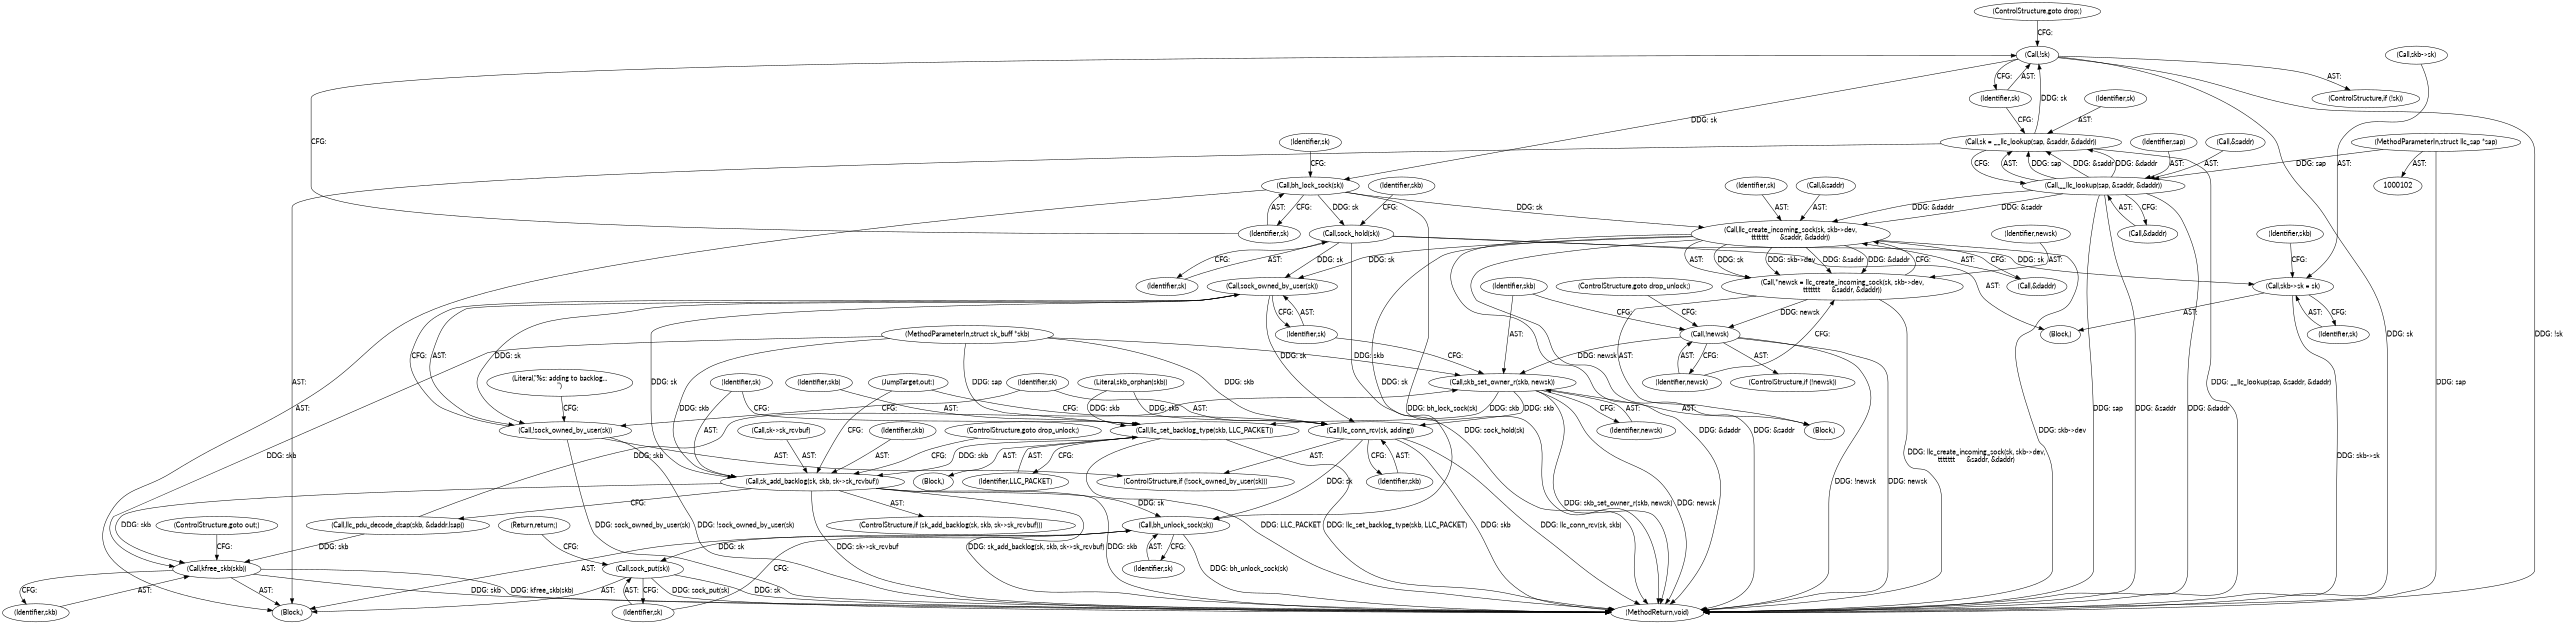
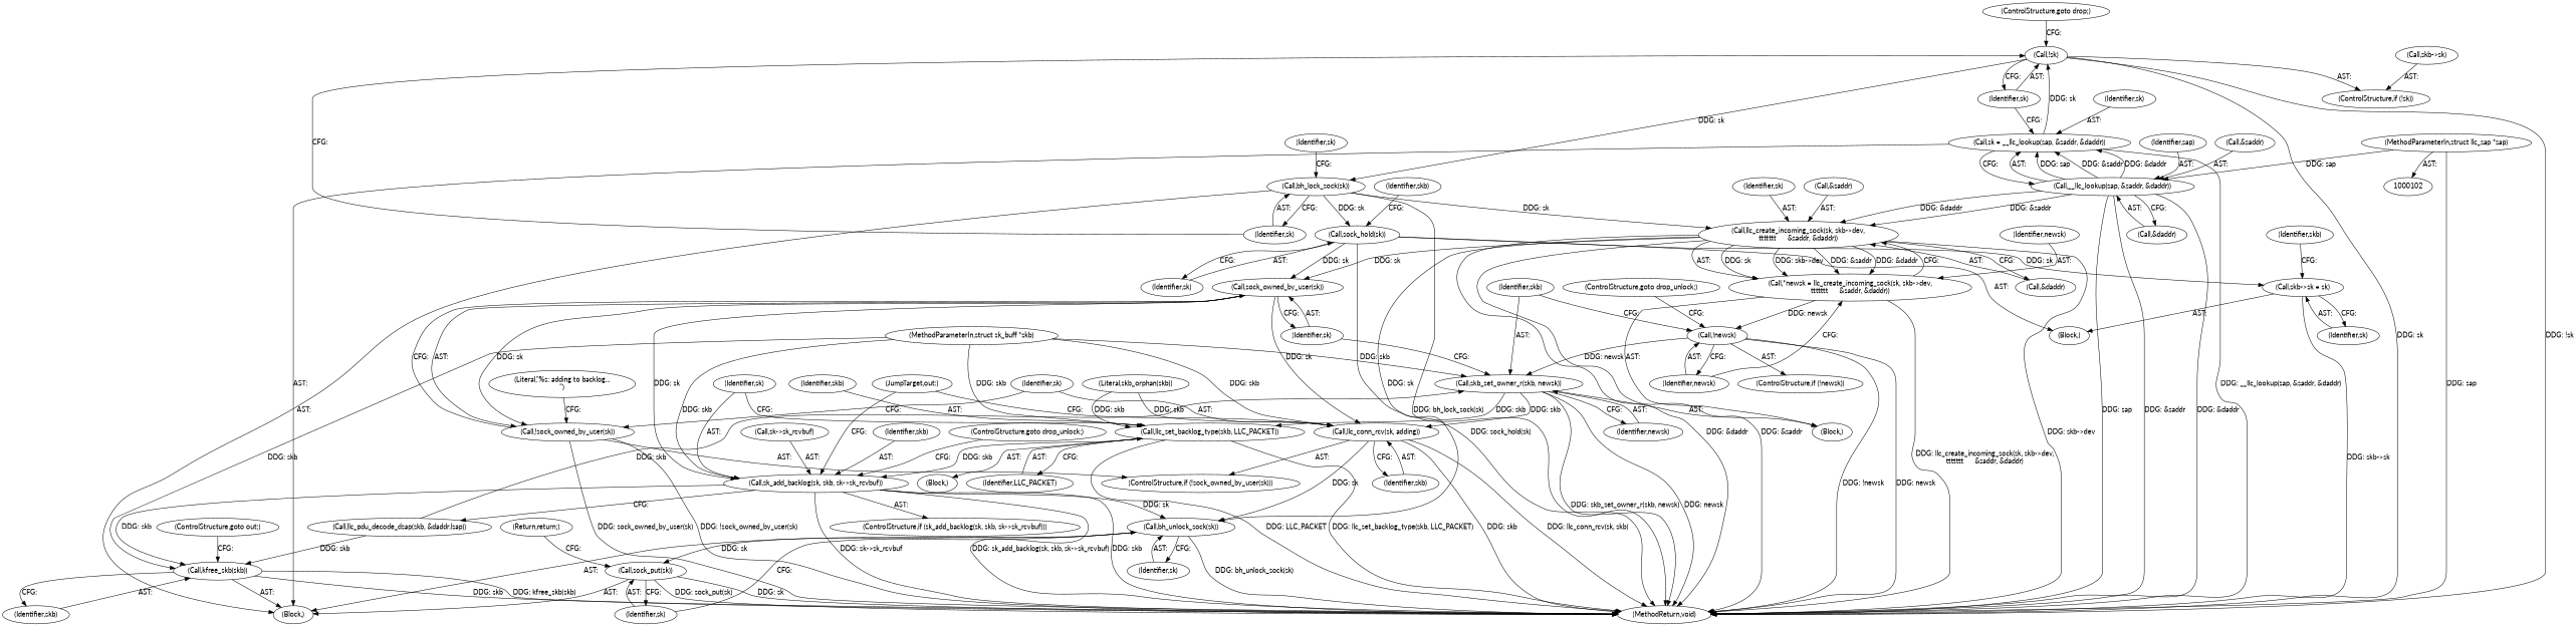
  digraph {
    fontname=Lato
    node [fontname=Lato]
    edge [fontname=Lato]
    n1 [label="(Call,!sk)"]
    n2 [label="(Call,bh_lock_sock(sk))"]
    n3 [label="(Identifier,sk)"]
    n4 [label="(ControlStructure,if (!sk))"]
    n5 [label="(MethodReturn,void)"]
    n6 [label="(Block,)"]
    n7 [label="(Call,llc_create_incoming_sock(sk, skb->dev,\n\t\t\t\t\t\t\t      &saddr, &daddr))"]
    n8 [label="(Call,sock_hold(sk))"]
    n9 [label="(Identifier,sk)"]
    n10 [label="(Call,sk = __llc_lookup(sap, &saddr, &daddr))"]
    n11 [label="(Call,__llc_lookup(sap, &saddr, &daddr))"]
    n12 [label="(Call,&daddr)"]
    n13 [label="(Call,*newsk = llc_create_incoming_sock(sk, skb->dev,\n\t\t\t\t\t\t\t      &saddr, &daddr))"]
    n14 [label="(Call,bh_unlock_sock(sk))"]
    n15 [label="(Call,sock_owned_by_user(sk))"]
    n16 [label="(Call,&daddr)"]
    n17 [label="(MethodParameterIn,struct llc_sap *sap)"]
    1000102
    n19 [label="(Call,skb->sk = sk)"]
    n20 [label="(Identifier,sk)"]
    n21 [label="(Block,)"]
    n22 [label="(Call,!newsk)"]
    n23 [label="(Block,)"]
    n24 [label="(Call,sock_put(sk))"]
    n25 [label="(Identifier,sk)"]
    n26 [label="(Call,llc_conn_rcv(sk, adding))"]
    n27 [label="(Call,sk_add_backlog(sk, skb, sk->sk_rcvbuf))"]
    n28 [label="(Call,!sock_owned_by_user(sk))"]
    n29 [label="(Identifier,sk)"]
    n30 [label="(Call,skb_set_owner_r(skb, newsk))"]
    n31 [label="(ControlStructure,if (!newsk))"]
    n32 [label="(Identifier,newsk)"]
    n33 [label="(Call,llc_set_backlog_type(skb, LLC_PACKET))"]
    n34 [label="(Identifier,newsk)"]
    n35 [label="(Identifier,skb)"]
    n36 [label="(ControlStructure,if (!sock_owned_by_user(sk)))"]
    n37 [label="(Identifier,LLC_PACKET)"]
    n38 [label="(Block,)"]
    n39 [label="(Identifier,sk)"]
    n40 [label="(Call,kfree_skb(skb))"]
    n41 [label="(ControlStructure,if (sk_add_backlog(sk, skb, sk->sk_rcvbuf)))"]
    n42 [label="(Call,llc_pdu_decode_dsap(skb, &daddr.lsap))"]
    n43 [label="(Identifier,skb)"]
    n44 [label="(Call,sk->sk_rcvbuf)"]
    n45 [label="(Identifier,sk)"]
    n46 [label="(Literal,skb_orphan(skb))"]
    n47 [label="(Literal,\"%s: adding to backlog...\n\")"]
    n48 [label="(Identifier,skb)"]
    n49 [label="(JumpTarget,out:)"]
    n50 [label="(Identifier,sk)"]
    n51 [label="(Identifier,sk)"]
    n52 [label="(ControlStructure,goto drop;)"]
    n53 [label="(Call,skb->sk)"]
    n54 [label="(Identifier,sk)"]
    n55 [label="(Identifier,newsk)"]
    n56 [label="(Return,return;)"]
    n57 [label="(MethodParameterIn,struct sk_buff *skb)"]
    n58 [label="(Identifier,sap)"]
    n59 [label="(Call,&saddr)"]
    n60 [label="(Identifier,skb)"]
    n61 [label="(ControlStructure,goto drop_unlock;)"]
    n62 [label="(Identifier,skb)"]
    n63 [label="(Call,&saddr)"]
    n64 [label="(Identifier,skb)"]
    n65 [label="(ControlStructure,goto out;)"]
    n66 [label="(Identifier,sk)"]
    n67 [label="(Identifier,skb)"]
    n68 [label="(Identifier,sk)"]
    n69 [label="(ControlStructure,goto drop_unlock;)"]
    n1 -> n2 [label="DDG: sk"]
    n1 -> n3 [label="CFG: "]
    n1 -> n4 [label="AST: "]
    n1 -> n5 [label="DDG: sk"]
    n1 -> n5 [label="DDG: !sk"]
    n2 -> n5 [label="DDG: bh_lock_sock(sk)"]
    n2 -> n6 [label="AST: "]
    n2 -> n7 [label="DDG: sk"]
    n2 -> n8 [label="DDG: sk"]
    n2 -> n9 [label="CFG: "]
    n3 -> n1 [label="AST: "]
    n3 -> n10 [label="CFG: "]
    n7 -> n5 [label="DDG: skb->dev"]
    n7 -> n5 [label="DDG: &daddr"]
    n7 -> n5 [label="DDG: &saddr"]
    n7 -> n13 [label="AST: "]
    n7 -> n13 [label="DDG: sk"]
    n7 -> n13 [label="DDG: skb->dev"]
    n7 -> n13 [label="DDG: &saddr"]
    n7 -> n13 [label="DDG: &daddr"]
    n7 -> n14 [label="DDG: sk"]
    n7 -> n15 [label="DDG: sk"]
    n7 -> n16 [label="CFG: "]
    n8 -> n5 [label="DDG: sock_hold(sk)"]
    n8 -> n15 [label="DDG: sk"]
    n8 -> n19 [label="DDG: sk"]
    n8 -> n20 [label="CFG: "]
    n8 -> n21 [label="AST: "]
    n9 -> n1 [label="CFG: "]
    n9 -> n2 [label="AST: "]
    n10 -> n1 [label="DDG: sk"]
    n10 -> n5 [label="DDG: __llc_lookup(sap, &saddr, &daddr)"]
    n10 -> n6 [label="AST: "]
    n10 -> n11 [label="CFG: "]
    n11 -> n5 [label="DDG: sap"]
    n11 -> n5 [label="DDG: &saddr"]
    n11 -> n5 [label="DDG: &daddr"]
    n11 -> n7 [label="DDG: &saddr"]
    n11 -> n7 [label="DDG: &daddr"]
    n11 -> n10 [label="AST: "]
    n11 -> n10 [label="DDG: sap"]
    n11 -> n10 [label="DDG: &saddr"]
    n11 -> n10 [label="DDG: &daddr"]
    n11 -> n12 [label="CFG: "]
    n12 -> n11 [label="AST: "]
    n13 -> n5 [label="DDG: llc_create_incoming_sock(sk, skb->dev,\n\t\t\t\t\t\t\t      &saddr, &daddr)"]
    n13 -> n7 [label="CFG: "]
    n13 -> n22 [label="DDG: newsk"]
    n13 -> n23 [label="AST: "]
    n14 -> n5 [label="DDG: bh_unlock_sock(sk)"]
    n14 -> n6 [label="AST: "]
    n14 -> n24 [label="DDG: sk"]
    n14 -> n25 [label="CFG: "]
    n15 -> n26 [label="DDG: sk"]
    n15 -> n27 [label="DDG: sk"]
    n15 -> n28 [label="AST: "]
    n15 -> n28 [label="DDG: sk"]
    n15 -> n29 [label="CFG: "]
    n16 -> n7 [label="AST: "]
    n17 -> n5 [label="DDG: sap"]
    n17 -> n11 [label="DDG: sap"]
    n17 -> 1000102 [label="AST: "]
    n19 -> n5 [label="DDG: skb->sk"]
    n19 -> n21 [label="AST: "]
    n19 -> n45 [label="CFG: "]
    n20 -> n8 [label="AST: "]
    n22 -> n5 [label="DDG: !newsk"]
    n22 -> n5 [label="DDG: newsk"]
    n22 -> n30 [label="DDG: newsk"]
    n22 -> n31 [label="AST: "]
    n22 -> n32 [label="CFG: "]
    n24 -> n5 [label="DDG: sk"]
    n24 -> n5 [label="DDG: sock_put(sk)"]
    n24 -> n6 [label="AST: "]
    n24 -> n39 [label="CFG: "]
    n25 -> n14 [label="AST: "]
    n26 -> n5 [label="DDG: skb"]
    n26 -> n5 [label="DDG: llc_conn_rcv(sk, skb)"]
    n26 -> n14 [label="DDG: sk"]
    n26 -> n35 [label="CFG: "]
    n26 -> n36 [label="AST: "]
    n27 -> n5 [label="DDG: skb"]
    n27 -> n5 [label="DDG: sk->sk_rcvbuf"]
    n27 -> n5 [label="DDG: sk_add_backlog(sk, skb, sk->sk_rcvbuf)"]
    n27 -> n14 [label="DDG: sk"]
    n27 -> n40 [label="DDG: skb"]
    n27 -> n41 [label="AST: "]
    n27 -> n42 [label="CFG: "]
    n28 -> n5 [label="DDG: sock_owned_by_user(sk)"]
    n28 -> n5 [label="DDG: !sock_owned_by_user(sk)"]
    n28 -> n15 [label="CFG: "]
    n28 -> n36 [label="AST: "]
    n29 -> n15 [label="AST: "]
    n29 -> n30 [label="CFG: "]
    n30 -> n5 [label="DDG: skb_set_owner_r(skb, newsk)"]
    n30 -> n5 [label="DDG: newsk"]
    n30 -> n23 [label="AST: "]
    n30 -> n26 [label="DDG: skb"]
    n30 -> n33 [label="DDG: skb"]
    n30 -> n34 [label="CFG: "]
    n32 -> n13 [label="CFG: "]
    n32 -> n22 [label="AST: "]
    n33 -> n5 [label="DDG: llc_set_backlog_type(skb, LLC_PACKET)"]
    n33 -> n5 [label="DDG: LLC_PACKET"]
    n33 -> n27 [label="DDG: skb"]
    n33 -> n37 [label="CFG: "]
    n33 -> n38 [label="AST: "]
    n34 -> n30 [label="AST: "]
    n35 -> n26 [label="AST: "]
    n37 -> n33 [label="AST: "]
    n39 -> n14 [label="CFG: "]
    n39 -> n24 [label="AST: "]
    n40 -> n5 [label="DDG: skb"]
    n40 -> n5 [label="DDG: kfree_skb(skb)"]
    n40 -> n6 [label="AST: "]
    n40 -> n43 [label="CFG: "]
    n42 -> n30 [label="DDG: skb"]
    n42 -> n40 [label="DDG: skb"]
    n43 -> n40 [label="AST: "]
    n44 -> n27 [label="AST: "]
    n45 -> n19 [label="AST: "]
    n46 -> n26 [label="DDG: skb"]
    n46 -> n33 [label="DDG: skb"]
    n47 -> n28 [label="CFG: "]
    n48 -> n19 [label="CFG: "]
    n49 -> n26 [label="CFG: "]
    n49 -> n27 [label="CFG: "]
    n50 -> n27 [label="AST: "]
    n50 -> n33 [label="CFG: "]
    n51 -> n26 [label="AST: "]
    n51 -> n28 [label="CFG: "]
    n52 -> n1 [label="CFG: "]
-   n53 -> n19 [label="AST: "]
+   n53 -> n4 [label="AST: "]
    n54 -> n2 [label="CFG: "]
    n55 -> n13 [label="AST: "]
    n56 -> n24 [label="CFG: "]
    n57 -> n26 [label="DDG: skb"]
    n57 -> n27 [label="DDG: skb"]
    n57 -> n30 [label="DDG: skb"]
-   n57 -> n33 [label="DDG: sap"]
+   n57 -> n33 [label="DDG: skb"]
    n57 -> n40 [label="DDG: skb"]
    n58 -> n11 [label="AST: "]
    n59 -> n11 [label="AST: "]
    n60 -> n33 [label="AST: "]
    n61 -> n22 [label="CFG: "]
    n62 -> n27 [label="AST: "]
    n63 -> n7 [label="AST: "]
    n64 -> n22 [label="CFG: "]
    n64 -> n30 [label="AST: "]
    n65 -> n40 [label="CFG: "]
    n66 -> n7 [label="AST: "]
    n67 -> n8 [label="CFG: "]
    n68 -> n10 [label="AST: "]
    n69 -> n27 [label="CFG: "]
  }
